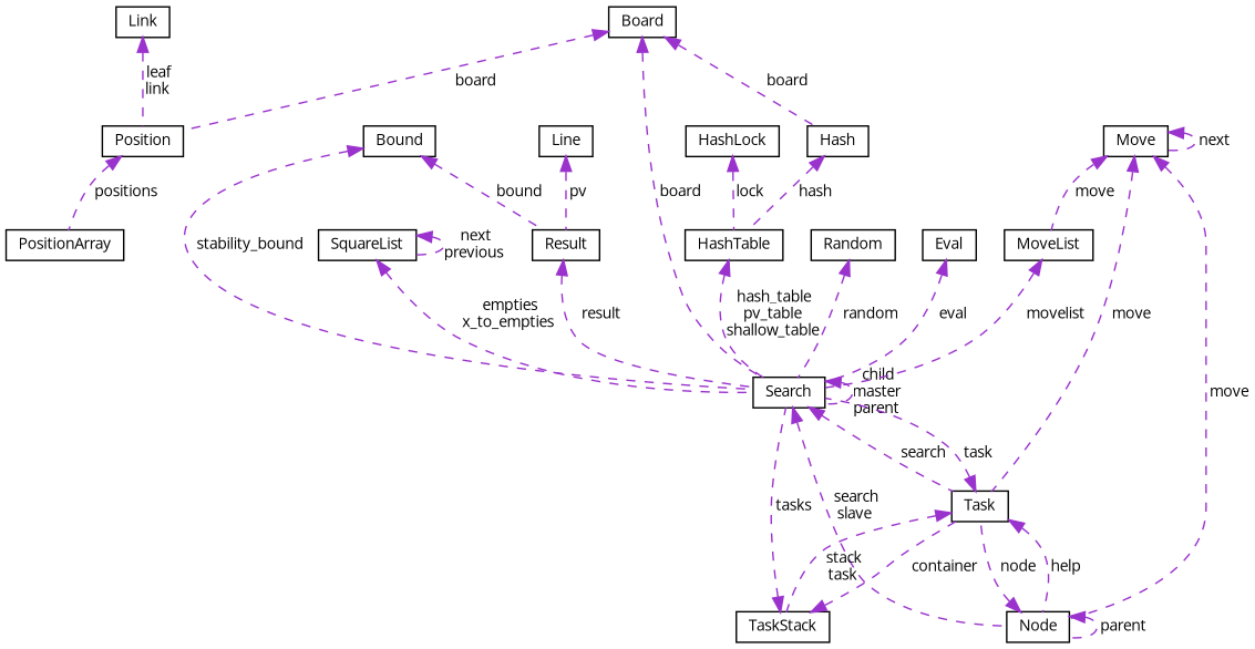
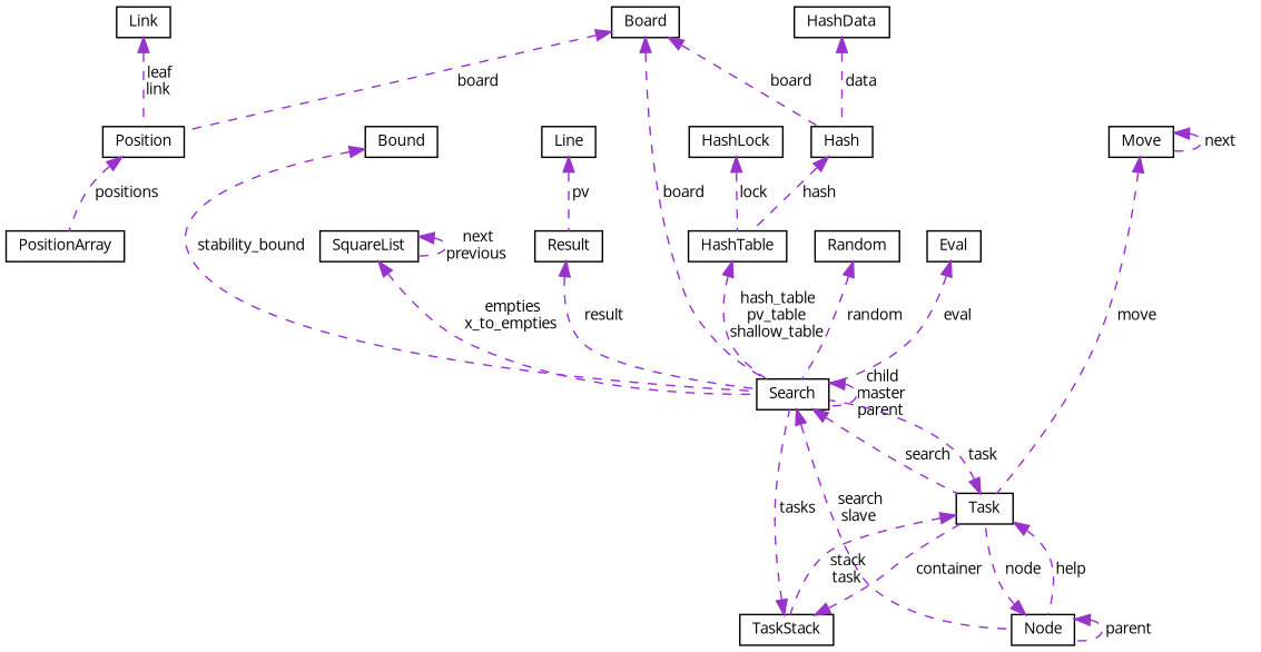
  digraph {
    fontname="Open Sans"
    node [color=black fontname="Open Sans" fontsize=10 shape=record]
    edge [color=darkorchid3 dir=back fontname="Open Sans" fontsize=10 labelfontname=FreeSans labelfontsize=10 style=dashed]
    n1 [height=0.2 label=PositionArray width=0.4]
    n2 [height=0.2 label=Position width=0.4]
    n3 [height=0.2 label=Board width=0.4]
    n4 [height=0.2 label=Search width=0.4]
    n5 [height=0.2 label=Hash width=0.4]
    n6 [height=0.2 label=Task width=0.4]
    n7 [height=0.2 label="Node" width=0.4]
    n8 [height=0.2 label=HashTable width=0.4]
    n9 [height=0.2 label=Link width=0.4]
    n10 [height=0.2 label=Random width=0.4]
    n11 [height=0.2 label=TaskStack width=0.4]
    n12 [height=0.2 label=Move width=0.4]
-   n13 [height=0.2 label=MoveList width=0.4]
    n14 [height=0.2 label=HashLock width=0.4]
+   n15 [height=0.2 label=HashData width=0.4]
    n16 [height=0.2 label=Eval width=0.4]
    n17 [height=0.2 label=Bound width=0.4]
    n18 [height=0.2 label=Result width=0.4]
    n19 [height=0.2 label=Line width=0.4]
    n20 [height=0.2 label=SquareList width=0.4]
    n2 -> n1 [label=" positions"]
    n3 -> n2 [label=" board"]
    n3 -> n4 [label=" board"]
    n3 -> n5 [label=" board"]
    n4 -> n4 [label=" child\nmaster\nparent"]
    n4 -> n6 [label=" search"]
    n4 -> n7 [label=" search\nslave"]
    n5 -> n8 [label=" hash"]
    n6 -> n4 [label=" task"]
    n6 -> n7 [label=" help"]
    n6 -> n11 [label=" stack\ntask"]
    n7 -> n6 [label=" node"]
    n7 -> n7 [label=" parent"]
    n8 -> n4 [label=" hash_table\npv_table\nshallow_table"]
    n9 -> n2 [label=" leaf\nlink"]
    n10 -> n4 [label=" random"]
    n11 -> n4 [label=" tasks"]
    n11 -> n6 [label=" container"]
    n12 -> n6 [label=" move"]
-   n12 -> n7 [label=" move"]
    n12 -> n12 [label=" next"]
-   n12 -> n13 [label=" move"]
-   n13 -> n4 [label=" movelist"]
    n14 -> n8 [label=" lock"]
+   n15 -> n5 [label=" data"]
    n16 -> n4 [label=" eval"]
    n17 -> n4 [label=" stability_bound"]
-   n17 -> n18 [label=" bound"]
    n18 -> n4 [label=" result"]
    n19 -> n18 [label=" pv"]
    n20 -> n4 [label=" empties\nx_to_empties"]
    n20 -> n20 [label=" next\nprevious"]
  }
